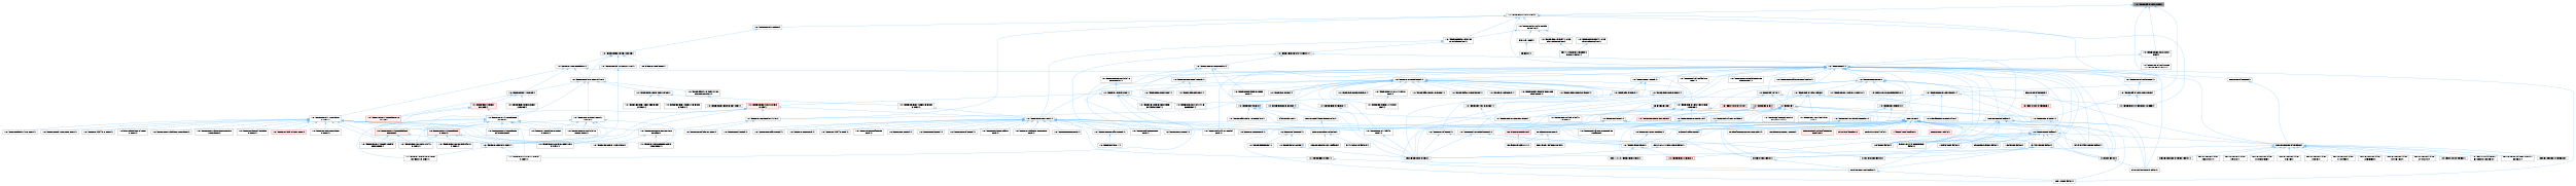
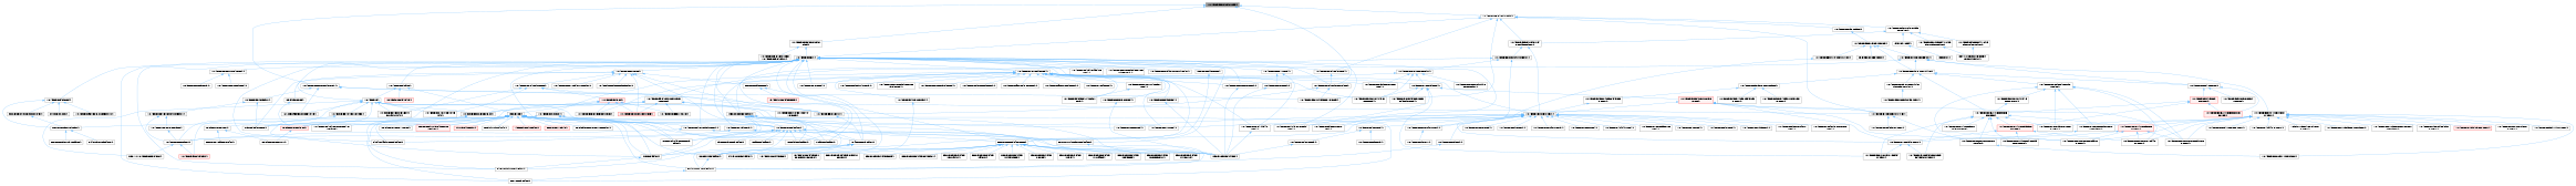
  digraph {
    node [color=grey40 fillcolor=white fontname=Helvetica fontsize=10 shape=box style=filled]
    edge [color=steelblue1 dir=back fontname=Helvetica fontsize=10 labelfontname=Helvetica labelfontsize=10 style=solid]
    n1 [color=gray40 fillcolor=grey60 fontcolor=black height=0.2 label="MovieSceneEvaluationTree.h" width=0.4]
    n2 [height=0.2 label="MovieSceneEvaluationField.h" width=0.4]
    n3 [height=0.2 label="MovieSceneEvaluationTemplate.h" width=0.4]
    n4 [height=0.2 label="MovieSceneSequenceHierarchy.h" width=0.4]
    n5 [height=0.2 label="MovieSceneTrackEvaluation\lField.h" width=0.4]
    n6 [height=0.2 label="MovieSceneChannelOverride\lContainer.h" width=0.4]
    n7 [height=0.2 label="MovieSceneSectionChannel\lOverrideRegistry.h" width=0.4]
    n8 [height=0.2 label="MovieSceneInterrogationLinker.h" width=0.4]
    n9 [height=0.2 label="MovieSceneCompiledDataManager.h" width=0.4]
    n10 [height=0.2 label="MovieSceneEntityLedger.h" width=0.4]
    n11 [height=0.2 label="MovieSceneEvaluationTrack.h" width=0.4]
    n12 [height=0.2 label="MovieSceneTrack.h" width=0.4]
    n13 [height=0.2 label="MovieSceneEvaluation.h" width=0.4]
    n14 [height=0.2 label="K2Node_GetSequenceBinding.h" width=0.4]
    n15 [height=0.2 label="MovieSceneSubSection.h" width=0.4]
    n16 [height=0.2 label="MovieSceneEvaluationTree\lMovieSceneEvaluation.h" width=0.4]
    n17 [height=0.2 label="ChannelModel.h" width=0.4]
    n18 [height=0.2 label="MovieSceneDoublePerlinNoise\lChannelContainer.h" width=0.4]
    n19 [height=0.2 label="MovieSceneFloatPerlinNoise\lChannelContainer.h" width=0.4]
    n20 [height=0.2 label="MovieScene3DTransformSection.h" width=0.4]
    n21 [height=0.2 label="MovieScenePropertyTrack.h" width=0.4]
    n22 [height=0.2 label="MovieScenePredictionSystem.h" width=0.4]
    n23 [height=0.2 label="MovieScenePropertyComponent\lHandler.h" width=0.4]
    n24 [height=0.2 label="MovieSceneSequenceInstance.h" width=0.4]
    n25 [height=0.2 label="ISequencerTrackEditor.h" width=0.4]
    n26 [height=0.2 label="AudioTrackEditor.h" width=0.4]
    n27 [height=0.2 label="SpawnTrackEditor.h" width=0.4]
    n28 [height=0.2 label="CinematicShotTrackEditor.h" width=0.4]
    n29 [height=0.2 label="CustomPrimitiveDataTrack\lEditor.h" width=0.4]
    n30 [height=0.2 label="MaterialTrackEditor.h" width=0.4]
    n31 [height=0.2 label="MovieSceneTrackEditor.h" width=0.4]
    n32 [height=0.2 label="SubTrackEditor.h" width=0.4]
    n33 [height=0.2 label="BindingLifetimeTrackEditor.h" width=0.4]
    n34 [height=0.2 label="CommonAnimationTrackEditor.h" width=0.4]
    n35 [height=0.2 label="KeyframeTrackEditor.h" width=0.4]
    n36 [height=0.2 label="PropertyTrackEditor.h" width=0.4]
    n37 [height=0.2 label="SequencerTrackFilterBase.h" width=0.4]
    n38 [height=0.2 label="MovieScenePrimitiveMaterial\lTrack.h" width=0.4]
    n39 [height=0.2 label="MovieSceneEnumTrack.h" width=0.4]
    n40 [height=0.2 label="MovieSceneObjectProperty\lTrack.h" width=0.4]
    n41 [height=0.2 label="MovieScene.h" width=0.4]
    n42 [height=0.2 label="MovieScene3DConstraintTrack.h" width=0.4]
    n43 [height=0.2 label="MovieSceneBinding.h" width=0.4]
    n44 [height=0.2 label="MovieSceneBindingLifetime\lTrack.h" width=0.4]
    n45 [height=0.2 label="MovieSceneCVarTrack.h" width=0.4]
    n46 [height=0.2 label="MovieSceneCameraCutTrack.h" width=0.4]
    n47 [height=0.2 label="MovieSceneCameraShakeSource\lTriggerTrack.h" width=0.4]
    n48 [height=0.2 label="MovieSceneCinematicShotTrack.h" width=0.4]
    n49 [height=0.2 label="MovieSceneClipboard.h" width=0.4]
    n50 [height=0.2 label="MovieSceneConditionCustomization.h" width=0.4]
    n51 [height=0.2 label="MovieSceneNameableTrack.h" width=0.4]
    n52 [height=0.2 label="MovieSceneSequence.h" width=0.4]
    n53 [height=0.2 label="MovieSceneSpawnTrack.h" width=0.4]
    n54 [height=0.2 label="SequencerFilterData.h" width=0.4]
    n55 [height=0.2 label="Selection.h" width=0.4]
    n56 [height=0.2 label="PerlinNoiseChannelDetails\lCustomization.h" width=0.4]
    n57 [height=0.2 label="MovieScene3DTransformTrack.h" width=0.4]
    n58 [height=0.2 label="MovieSceneParameterSection.h" width=0.4]
    n59 [height=0.2 label="MovieSceneActorReference\lTrack.h" width=0.4]
    n60 [height=0.2 label="MovieSceneBoolTrack.h" width=0.4]
    n61 [height=0.2 label="MovieSceneByteTrack.h" width=0.4]
    n62 [height=0.2 label="MovieSceneColorTrack.h" width=0.4]
    n63 [height=0.2 label="MovieSceneDoubleTrack.h" width=0.4]
    n64 [height=0.2 label="MovieSceneEulerTransform\lTrack.h" width=0.4]
    n65 [height=0.2 label="MovieSceneFloatTrack.h" width=0.4]
    n66 [height=0.2 label="MovieSceneIntegerTrack.h" width=0.4]
    n67 [height=0.2 label="MovieSceneLevelVisibility\lTrack.h" width=0.4]
    n68 [height=0.2 label="MovieSceneMediaPlayerProperty\lTrack.h" width=0.4]
    n69 [height=0.2 label="MovieSceneRotatorTrack.h" width=0.4]
    n70 [height=0.2 label="MovieSceneStringTrack.h" width=0.4]
    n71 [height=0.2 label="MovieSceneTransformTrack.h" width=0.4]
    n72 [height=0.2 label="MovieSceneVectorTrack.h" width=0.4]
    n73 [height=0.2 label="MovieSceneVisibilityTrack.h" width=0.4]
    n74 [height=0.2 label="BoolPropertyTrackEditor.h" width=0.4]
    n75 [height=0.2 label="MovieSceneHitProxy.h" width=0.4]
    n76 [height=0.2 label="MovieSceneCustomPrimitive\lDataSection.h" width=0.4]
    n77 [height=0.2 label="MovieSceneCustomPrimitive\lDataTrack.h" width=0.4]
    n78 [height=0.2 label="MovieSceneMaterialTrack.h" width=0.4]
    n79 [height=0.2 label="MovieSceneParameterTemplate.h" width=0.4]
    n80 [height=0.2 label="MovieSceneParticleParameter\lTrack.h" width=0.4]
    n81 [height=0.2 label="ChaosCacheTrackEditor.h" width=0.4]
    n82 [height=0.2 label="MediaTrackEditor.h" width=0.4]
    n83 [height=0.2 label="SequencerTrackFilters.h" width=0.4]
    n84 [height=0.2 label="TimeWarpTrackEditor.h" width=0.4]
    n85 [height=0.2 label="NavigationToolFilterBar.h" width=0.4]
    n86 [height=0.2 label="NavigationToolFilterText\lExpressionContext.h" width=0.4]
    n87 [height=0.2 label="SequencerTextFilterExpression\lContext.h" width=0.4]
    n88 [height=0.2 label="SequencerTrackFilterBase.h" width=0.4]
    n89 [height=0.2 label="SequencerTrackFilterCollection.h" width=0.4]
    n90 [height=0.2 label="SequencerTrackFilter\l_Condition.h" width=0.4]
    n91 [height=0.2 label="SequencerTrackFilter\l_Group.h" width=0.4]
    n92 [height=0.2 label="SequencerTrackFilter\l_HideIsolate.h" width=0.4]
    n93 [height=0.2 label="SequencerTrackFilter\l_Keyed.h" width=0.4]
    n94 [height=0.2 label="SequencerTrackFilter\l_Level.h" width=0.4]
    n95 [height=0.2 label="SequencerTrackFilter\l_Modified.h" width=0.4]
    n96 [height=0.2 label="SequencerTrackFilter\l_Selected.h" width=0.4]
-   n97 [height=0.2 label="SequencerTrackFilter\l_TimeWarp.h" width=0.4]
+   n97 [height=0.2 label="SequencerTrackFilter\l_DataSection.h" width=0.4]
    n98 [height=0.2 label="SequencerTrackFilter\l_Unbound.h" width=0.4]
    n99 [height=0.2 label="MovieSceneComponentMaterial\lSystem.h" width=0.4]
    n100 [height=0.2 label="MovieSceneMaterialParameter\lCollectionTrack.h" width=0.4]
    n101 [color=red fillcolor="#FFF0F0" height=0.2 label="MovieSceneTracksComponent\lTypes.h" width=0.4]
    n102 [height=0.2 label="MovieSceneComponentAttachment\lSystem.h" width=0.4]
    n103 [height=0.2 label="MovieSceneComponentTransform\lSystem.h" width=0.4]
    n104 [height=0.2 label="MovieSceneMaterialSystem.h" width=0.4]
    n105 [height=0.2 label="MovieSceneMaterialParameter\lCollectionSystem.h" width=0.4]
    n106 [height=0.2 label="MovieSceneInterrogatedProperty\lInstantiator.h" width=0.4]
    n107 [height=0.2 label="MovieScenePropertyInstantiator.h" width=0.4]
    n108 [height=0.2 label="MovieSceneFadeTrack.h" width=0.4]
    n109 [height=0.2 label="MovieSceneSlomoTrack.h" width=0.4]
    n110 [height=0.2 label="LevelSequenceDirector.h" width=0.4]
    n111 [height=0.2 label="MovieSceneEntitySystemLinker.h" width=0.4]
    n112 [height=0.2 label="MovieSceneEntitySystemRunner.h" width=0.4]
    n113 [height=0.2 label="MovieSceneInstanceRegistry.h" width=0.4]
    n114 [height=0.2 label="MovieSceneBlenderSystemHelper.h" width=0.4]
    n115 [height=0.2 label="MovieSceneEntitySystemLinker\lSharedExtension.h" width=0.4]
    n116 [height=0.2 label="MovieSceneOverlappingEntity\lTracker.h" width=0.4]
    n117 [height=0.2 label="MovieScenePreAnimatedState\lStorage.h" width=0.4]
    n118 [height=0.2 label="MovieSceneTrackInstance.h" width=0.4]
    n119 [height=0.2 label="MovieSceneEntityInstantiator\lSystem.h" width=0.4]
    n120 [height=0.2 label="MovieSceneEvaluationTemplate\lInstance.h" width=0.4]
    n121 [height=0.2 label="MovieScenePiecewiseBoolBlender\lSystem.h" width=0.4]
    n122 [height=0.2 label="MovieScenePiecewiseByteBlender\lSystem.h" width=0.4]
    n123 [height=0.2 label="MovieScenePiecewiseEnumBlender\lSystem.h" width=0.4]
    n124 [height=0.2 label="MovieSceneCameraShakeSystem.h" width=0.4]
    n125 [height=0.2 label="MovieSceneComponentMobility\lSystem.h" width=0.4]
    n126 [height=0.2 label="MovieSceneCustomPrimitive\lDataSystem.h" width=0.4]
    n127 [height=0.2 label="MovieSceneMaterialParameter\lSystem.h" width=0.4]
    n128 [height=0.2 label="MovieScenePreAnimatedMaterial\lParameters.h" width=0.4]
    n129 [color=red fillcolor="#FFF0F0" height=0.2 label="MovieScenePreAnimatedObject\lStorage.h" width=0.4]
    n130 [height=0.2 label="MovieScenePreAnimatedRoot\lTokenStorage.h" width=0.4]
    n131 [color=red fillcolor="#FFF0F0" height=0.2 label="MovieScenePreAnimatedState\lSystem.h" width=0.4]
    n132 [height=0.2 label="MovieSceneCameraCutTrack\lInstance.h" width=0.4]
    n133 [color=red fillcolor="#FFF0F0" height=0.2 label="MovieScenePreAnimatedCapture\lSource.h" width=0.4]
    n134 [color=red fillcolor="#FFF0F0" height=0.2 label="MovieSceneStringTrack\lSources.h" width=0.4]
    n135 [height=0.2 label="MovieSceneBoundObjectInstantiator.h" width=0.4]
    n136 [height=0.2 label="MovieSceneBoundSceneComponent\lInstantiator.h" width=0.4]
    n137 [height=0.2 label="MovieSceneHierarchicalBias\lSystem.h" width=0.4]
    n138 [color=red fillcolor="#FFF0F0" height=0.2 label="MovieSceneInitialValueSystem.h" width=0.4]
    n139 [height=0.2 label="MovieSceneRootInstantiator\lSystem.h" width=0.4]
    n140 [height=0.2 label="MovieSceneStitchAnimSystem.h" width=0.4]
    n141 [height=0.2 label="MovieSceneTrackInstanceSystem.h" width=0.4]
    n142 [height=0.2 label="MovieSceneVisibilitySystem.h" width=0.4]
    n143 [height=0.2 label="WeightAndEasingEvaluator\lSystem.h" width=0.4]
    n144 [color=red fillcolor="#FFF0F0" height=0.2 label="LevelSequencePlayer.h" width=0.4]
    n145 [height=0.2 label="MovieSceneCompiledVolatility\lManager.h" width=0.4]
+   n146 [height=0.2 label="MovieSceneLegacyPlayer.h" width=0.4]
    n147 [color=red fillcolor="#FFF0F0" height=0.2 label="MovieScenePropertyTemplate.h" width=0.4]
    n148 [height=0.2 label="MovieSceneSequencePlayer.h" width=0.4]
    n149 [height=0.2 label="LevelSequenceBurnIn.h" width=0.4]
    n150 [height=0.2 label="MovieSceneBindingEventReceiver\lInterface.h" width=0.4]
    n151 [height=0.2 label="FCPXMLMovieSceneTranslator.h" width=0.4]
    n152 [height=0.2 label="MovieSceneBindingOverrides.h" width=0.4]
    n153 [height=0.2 label="MovieSceneDirectorBlueprint\lConditionUtils.h" width=0.4]
    n154 [height=0.2 label="MovieSceneDynamicBinding\lUtils.h" width=0.4]
    n155 [height=0.2 label="MovieSceneTranslator.h" width=0.4]
    n156 [height=0.2 label="SubTrackEditorBase.h" width=0.4]
    n157 [height=0.2 label="MovieScene3DAttachTrack.h" width=0.4]
    n158 [height=0.2 label="MovieScene3DPathTrack.h" width=0.4]
    n159 [height=0.2 label="ISequencer.h" width=0.4]
    n160 [color=red fillcolor="#FFF0F0" height=0.2 label="NavigationToolBinding.h" width=0.4]
    n161 [height=0.2 label="SequencerChannelTraits.h" width=0.4]
    n162 [height=0.2 label="ClipboardTypes.h" width=0.4]
    n163 [height=0.2 label="MovieSceneGameplayCueSections.h" width=0.4]
    n164 [height=0.2 label="SequencerClipboardReconciler.h" width=0.4]
    n165 [height=0.2 label="MovieSceneAudioTrack.h" width=0.4]
    n166 [height=0.2 label="MovieSceneCameraShakeSource\lShakeTrack.h" width=0.4]
    n167 [height=0.2 label="MovieSceneCameraShakeTrack.h" width=0.4]
    n168 [height=0.2 label="MovieSceneChaosCacheTrack.h" width=0.4]
    n169 [height=0.2 label="MovieSceneCommonAnimation\lTrack.h" width=0.4]
    n170 [height=0.2 label="MovieSceneSkeletalAnimation\lTrack.h" width=0.4]
    n171 [height=0.2 label="MovieSceneDataLayerTrack.h" width=0.4]
    n172 [height=0.2 label="MovieSceneEventTrack.h" width=0.4]
    n173 [height=0.2 label="MovieSceneGameplayCueTrack.h" width=0.4]
    n174 [height=0.2 label="MovieSceneGroomCacheTrack.h" width=0.4]
    n175 [height=0.2 label="MovieSceneMediaTrack.h" width=0.4]
    n176 [height=0.2 label="MovieSceneParticleTrack.h" width=0.4]
+   n177 [height=0.2 label="MovieSceneStitchAnimTrack.h" width=0.4]
    n178 [height=0.2 label="MovieSceneSubTrack.h" width=0.4]
    n179 [height=0.2 label="MovieSceneTimeWarpTrack.h" width=0.4]
    n180 [height=0.2 label="LevelSequence.h" width=0.4]
    n181 [height=0.2 label="MovieSceneEvaluationState.h" width=0.4]
    n182 [height=0.2 label="MovieSceneSpawnableAnnotation.h" width=0.4]
    n183 [height=0.2 label="NavigationToolScopedSelection.h" width=0.4]
    n184 [height=0.2 label="SequencerFilterBase.h" width=0.4]
    n185 [height=0.2 label="LevelSequenceActor.h" width=0.4]
    n186 [color=red fillcolor="#FFF0F0" height=0.2 label="MovieSceneToolHelpers.h" width=0.4]
    n187 [height=0.2 label="SequenceMediaController.h" width=0.4]
    n188 [color=red fillcolor="#FFF0F0" height=0.2 label="ISequencerModule.h" width=0.4]
    n189 [height=0.2 label="LevelEditorSequencerIntegration.h" width=0.4]
    n190 [height=0.2 label="LevelSequenceFBXInterop.h" width=0.4]
    n191 [color=red fillcolor="#FFF0F0" height=0.2 label="SequencerThumbnailCapture\lSettings.h" width=0.4]
    n192 [color=red fillcolor="#FFF0F0" height=0.2 label="ThumbnailSection.h" width=0.4]
    n193 [height=0.2 label="TrackThumbnailUtils.h" width=0.4]
    n194 [color=red fillcolor="#FFF0F0" height=0.2 label="WidgetBlueprintEditor.h" width=0.4]
    n195 [height=0.2 label="BuiltInChannelEditors.h" width=0.4]
    n196 [height=0.2 label="SequencerChannelInterface.h" width=0.4]
    n197 [color=red fillcolor="#FFF0F0" height=0.2 label="IMovieScenePlayer.h" width=0.4]
    n198 [color=red fillcolor="#FFF0F0" height=0.2 label="NavigationToolFilterBase.h" width=0.4]
    n199 [height=0.2 label="MovieSceneCinematicShotSection.h" width=0.4]
    n200 [height=0.2 label="MovieSceneExportMetadata.h" width=0.4]
    n1 -> n2
    n1 -> n3
    n1 -> n4
    n1 -> n5
    n2 -> n6
    n2 -> n7
    n2 -> n8
    n2 -> n9
    n2 -> n10
    n2 -> n11
    n2 -> n12
    n3 -> n9
    n3 -> n13
    n4 -> n8
    n4 -> n9
    n4 -> n14
    n4 -> n15
    n5 -> n12
    n5 -> n16
    n6 -> n7
    n6 -> n17
    n6 -> n18
    n6 -> n19
    n7 -> n20
    n7 -> n21
    n8 -> n22
    n8 -> n23
    n10 -> n24
    n11 -> n3
    n12 -> n3
    n12 -> n11
    n12 -> n25
    n12 -> n26
    n12 -> n27
    n12 -> n28
    n12 -> n29
    n12 -> n30
    n12 -> n31
    n12 -> n32
    n12 -> n33
    n12 -> n34
    n12 -> n35
    n12 -> n36
    n12 -> n37
    n12 -> n38
    n12 -> n39
    n12 -> n40
    n12 -> n41
    n12 -> n42
    n12 -> n43
    n12 -> n44
    n12 -> n45
    n12 -> n46
    n12 -> n47
    n12 -> n48
    n12 -> n49
    n12 -> n50
    n12 -> n51
    n12 -> n52
    n12 -> n53
    n12 -> n54
    n13 -> n35
    n15 -> n156
    n15 -> n199
    n17 -> n55
    n18 -> n56
    n19 -> n56
    n20 -> n25
    n20 -> n57
    n20 -> n58
    n21 -> n36
    n21 -> n38
    n21 -> n39
    n21 -> n40
    n21 -> n57
    n21 -> n59
    n21 -> n60
    n21 -> n61
    n21 -> n62
    n21 -> n63
    n21 -> n64
    n21 -> n65
    n21 -> n66
    n21 -> n67
    n21 -> n68
    n21 -> n69
    n21 -> n70
    n21 -> n71
    n21 -> n72
    n21 -> n73
-   n23 -> n106
+   n106 -> n23
    n23 -> n107
    n24 -> n110
    n24 -> n111
    n24 -> n112
    n24 -> n113
    n25 -> n26
    n25 -> n27
    n25 -> n28
    n25 -> n29
    n25 -> n30
    n25 -> n31
    n25 -> n32
    n25 -> n74
    n31 -> n26
    n31 -> n29
    n31 -> n30
    n31 -> n32
    n31 -> n33
    n31 -> n34
    n31 -> n35
    n31 -> n36
    n31 -> n37
    n31 -> n81
    n31 -> n82
    n32 -> n28
    n34 -> n83
    n35 -> n32
    n35 -> n36
    n35 -> n74
    n35 -> n84
    n36 -> n74
    n37 -> n83
    n37 -> n85
    n37 -> n86
    n37 -> n87
    n37 -> n88
    n37 -> n89
    n37 -> n90
    n37 -> n91
    n37 -> n92
    n37 -> n93
    n37 -> n94
    n37 -> n95
    n37 -> n96
    n37 -> n97
    n37 -> n98
    n41 -> n14
    n41 -> n31
    n41 -> n39
    n41 -> n66
    n41 -> n148
    n41 -> n151
    n41 -> n152
    n41 -> n153
    n41 -> n154
    n41 -> n155
    n41 -> n156
    n42 -> n157
    n42 -> n158
    n43 -> n41
    n43 -> n159
    n43 -> n160
    n46 -> n83
    n48 -> n83
    n48 -> n155
    n49 -> n161
    n49 -> n162
    n49 -> n163
    n49 -> n164
    n51 -> n21
    n51 -> n45
    n51 -> n46
    n51 -> n67
    n51 -> n77
    n51 -> n78
    n51 -> n80
    n51 -> n165
    n51 -> n166
    n51 -> n167
    n51 -> n168
    n51 -> n169
    n51 -> n170
    n51 -> n171
    n51 -> n172
    n51 -> n173
    n51 -> n174
    n51 -> n175
    n51 -> n176
+   n51 -> n177
    n51 -> n178
    n51 -> n179
    n52 -> n13
    n52 -> n31
    n52 -> n147
    n52 -> n156
    n52 -> n180
    n52 -> n181
    n52 -> n182
    n52 -> n183
    n52 -> n184
    n53 -> n67
    n53 -> n172
    n54 -> n37
    n57 -> n75
    n58 -> n76
    n58 -> n77
-   n76 -> n78
+   n58 -> n78
    n58 -> n79
    n58 -> n80
    n60 -> n74
    n65 -> n108
    n65 -> n109
    n67 -> n83
    n74 -> n27
    n78 -> n38
    n78 -> n77
    n78 -> n99
    n78 -> n100
    n78 -> n101
    n101 -> n8
    n101 -> n21
    n101 -> n102
    n101 -> n103
    n101 -> n104
    n104 -> n99
    n104 -> n105
    n109 -> n83
    n111 -> n114
    n111 -> n115
    n111 -> n116
    n111 -> n117
    n111 -> n118
    n112 -> n104
    n113 -> n111
    n113 -> n118
    n113 -> n119
    n113 -> n120
    n114 -> n121
    n114 -> n122
    n114 -> n123
    n115 -> n124
    n116 -> n102
    n116 -> n103
    n116 -> n106
    n116 -> n125
    n116 -> n126
    n116 -> n127
    n117 -> n23
    n117 -> n99
    n117 -> n105
-   n117 -> n126
+   n126 -> n117
    n117 -> n127
    n117 -> n128
    n117 -> n129
    n117 -> n130
    n117 -> n131
    n118 -> n132
    n118 -> n133
    n118 -> n134
    n119 -> n102
    n119 -> n103
    n119 -> n106
    n119 -> n107
    n119 -> n125
    n119 -> n127
    n119 -> n131
    n119 -> n135
    n119 -> n136
    n119 -> n137
    n119 -> n138
    n119 -> n139
    n119 -> n140
    n119 -> n141
    n119 -> n142
    n119 -> n143
    n120 -> n13
    n120 -> n144
    n120 -> n145
+   n120 -> n146
    n120 -> n147
    n120 -> n148
    n121 -> n21
    n129 -> n104
    n129 -> n125
    n129 -> n128
    n131 -> n102
    n131 -> n103
    n131 -> n104
    n131 -> n125
    n134 -> n117
    n134 -> n129
    n134 -> n133
    n144 -> n149
    n148 -> n144
    n148 -> n150
    n152 -> n185
    n155 -> n151
    n155 -> n186
    n159 -> n26
    n159 -> n27
    n159 -> n28
    n159 -> n29
    n159 -> n30
    n159 -> n31
    n159 -> n32
    n159 -> n33
    n159 -> n34
    n159 -> n35
    n159 -> n36
    n159 -> n74
    n159 -> n156
    n159 -> n161
    n159 -> n186
    n159 -> n188
    n159 -> n189
    n159 -> n190
    n159 -> n191
    n159 -> n192
    n159 -> n193
    n159 -> n194
    n161 -> n195
    n161 -> n196
    n164 -> n161
    n165 -> n83
    n165 -> n155
    n169 -> n170
    n171 -> n83
    n172 -> n83
    n176 -> n83
    n178 -> n32
    n178 -> n48
    n178 -> n83
    n178 -> n156
    n179 -> n84
    n180 -> n144
    n181 -> n13
    n181 -> n153
    n181 -> n154
    n181 -> n197
    n184 -> n37
    n184 -> n198
    n185 -> n149
    n185 -> n187
    n197 -> n79
+   n197 -> n146
    n197 -> n147
    n197 -> n148
    n197 -> n159
    n199 -> n155
    n199 -> n200
    n200 -> n155
  }
